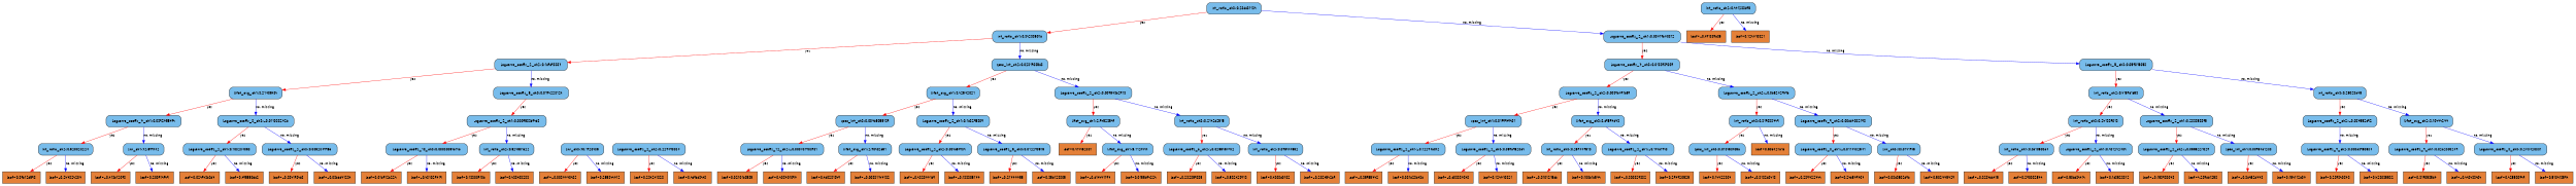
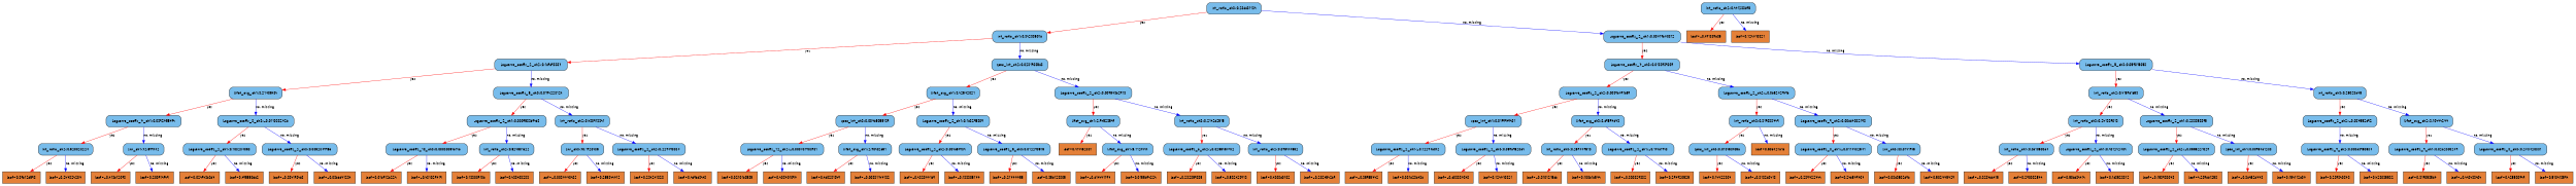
  digraph {
    fontname="Patrick Hand"
    rankdir=TB
    node [fillcolor="#e48038" fontname="Patrick Hand" shape=box style=filled]
    edge [color="#0000FF" fontname="Patrick Hand"]
    n1 [fillcolor="#78bceb" height=0.5 label="int_ratio_ch3<0.236681134" style="filled, rounded" width=2.3264]
    n2 [fillcolor="#78bceb" height=0.5 label="int_ratio_ch1<0.342335016" style="filled, rounded" width=2.3264]
    n3 [fillcolor="#78bceb" height=0.5 label="Laguerre_coeffs_2_ch1<0.00719670812" style="filled, rounded" width=3.2951]
    n4 [fillcolor="#78bceb" height=0.5 label="Laguerre_coeffs_2_ch2<0.169698387" style="filled, rounded" width=3.1076]
    n5 [fillcolor="#78bceb" height=0.5 label="spec_int_ch2<0.0231903568" style="filled, rounded" width=2.4097]
    n6 [fillcolor="#78bceb" height=0.5 label="Laguerre_coeffs_7_ch3<0.0183989089" style="filled, rounded" width=3.2014]
    n7 [fillcolor="#78bceb" height=0.5 label="Laguerre_coeffs_5_ch3<0.059015058" style="filled, rounded" width=3.1076]
    n8 [fillcolor="#78bceb" height=0.5 label="lifet_avg_ch1<3.21705484" style="filled, rounded" width=2.2639]
    n9 [fillcolor="#78bceb" height=0.5 label="Laguerre_coeffs_5_ch3<0.0194228124" style="filled, rounded" width=3.2014]
    n10 [fillcolor="#78bceb" height=0.5 label="lifet_avg_ch1<3.42572021" style="filled, rounded" width=2.2639]
    n11 [fillcolor="#78bceb" height=0.5 label="Laguerre_coeffs_2_ch2<0.00957362913" style="filled, rounded" width=3.2951]
    n12 [fillcolor="#78bceb" height=0.5 label="Laguerre_coeffs_2_ch2<0.00396791659" style="filled, rounded" width=3.2951]
    n13 [fillcolor="#78bceb" height=0.5 label="Laguerre_coeffs_2_ch2<-0.0652729496" style="filled, rounded" width=3.2639]
    n14 [fillcolor="#78bceb" height=0.5 label="int_ratio_ch2<0.415961653" style="filled, rounded" width=2.3264]
    n15 [fillcolor="#78bceb" height=0.5 label="int_ratio_ch3<0.25023675" style="filled, rounded" width=2.2326]
    n16 [fillcolor="#78bceb" height=0.5 label="Laguerre_coeffs_7_ch1<0.0392755494" style="filled, rounded" width=3.2014]
    n17 [fillcolor="#78bceb" height=0.5 label="Laguerre_coeffs_8_ch3<-0.0110382726" style="filled, rounded" width=3.2639]
    n18 [fillcolor="#78bceb" height=0.5 label="Laguerre_coeffs_2_ch1<0.000958369463" style="filled, rounded" width=3.3889]
+   n19 [fillcolor="#78bceb" height=0.5 label="int_ratio_ch2<0.480913341" style="filled, rounded" width=2.3264]
    n20 [fillcolor="#78bceb" height=0.5 label="spec_int_ch3<0.00765055139" style="filled, rounded" width=2.5035]
    n21 [fillcolor="#78bceb" height=0.5 label="Laguerre_coeffs_2_ch1<0.168295309" style="filled, rounded" width=3.1076]
    n22 [fillcolor="#78bceb" height=0.5 label="lifet_avg_ch1<2.94523549" style="filled, rounded" width=2.2639]
    n23 [fillcolor="#78bceb" height=0.5 label="int_ratio_ch3<0.214262515" style="filled, rounded" width=2.3264]
    n24 [fillcolor="#78bceb" height=0.5 label="spec_int_ch1<0.0199949481" style="filled, rounded" width=2.4097]
    n25 [fillcolor="#78bceb" height=0.5 label="lifet_avg_ch3<3.69597673" style="filled, rounded" width=2.2639]
    n26 [fillcolor="#78bceb" height=0.5 label="int_ratio_ch3<0.319038749" style="filled, rounded" width=2.3264]
    n27 [fillcolor="#78bceb" height=0.5 label="Laguerre_coeffs_9_ch2<0.00667802198" style="filled, rounded" width=3.2951]
    n28 [fillcolor="#78bceb" height=0.5 label="int_ratio_ch3<0.241339013" style="filled, rounded" width=2.3264]
    n29 [fillcolor="#78bceb" height=0.5 label="Laguerre_coeffs_2_ch1<0.283858895" style="filled, rounded" width=3.1076]
    n30 [fillcolor="#78bceb" height=0.5 label="Laguerre_coeffs_2_ch2<-0.037552692" style="filled, rounded" width=3.1701]
    n31 [fillcolor="#78bceb" height=0.5 label="lifet_avg_ch2<3.10474277" style="filled, rounded" width=2.2639]
    n32 [fillcolor="#78bceb" height=0.5 label="int_ratio_ch2<0.520023227" style="filled, rounded" width=2.3264]
    n33 [fillcolor="#78bceb" height=0.5 label="snr_ch1<42.599472" style="filled, rounded" width=1.7326]
    n34 [fillcolor="#78bceb" height=0.5 label="Laguerre_coeffs_2_ch1<0.108237058" style="filled, rounded" width=3.1076]
    n35 [fillcolor="#78bceb" height=0.5 label="Laguerre_coeffs_2_ch3<0.0852879956" style="filled, rounded" width=3.2014]
    n36 [fillcolor="#78bceb" height=0.5 label="Laguerre_coeffs_10_ch3<0.000380546146" style="filled, rounded" width=3.4826]
    n37 [fillcolor="#78bceb" height=0.5 label="int_ratio_ch2<0.524501622" style="filled, rounded" width=2.3264]
    n38 [fillcolor="#78bceb" height=0.5 label="snr_ch3<40.1923485" style="filled, rounded" width=1.8264]
    n39 [fillcolor="#78bceb" height=0.5 label="Laguerre_coeffs_2_ch2<0.229790837" style="filled, rounded" width=3.1076]
    n40 [fillcolor="#78bceb" height=0.5 label="Laguerre_coeffs_12_ch2<-0.000781908981" style="filled, rounded" width=3.5451]
    n41 [fillcolor="#78bceb" height=0.5 label="lifet_avg_ch1<2.90402651" style="filled, rounded" width=2.2639]
    n42 [fillcolor="#78bceb" height=0.5 label="Laguerre_coeffs_2_ch2<0.034654934" style="filled, rounded" width=3.1076]
    n43 [fillcolor="#78bceb" height=0.5 label="Laguerre_coeffs_5_ch3<0.012290515" style="filled, rounded" width=3.1076]
    n44 [height=0.5 label="leaf=0.414452881" width=1.6076]
    n45 [fillcolor="#78bceb" height=0.5 label="lifet_avg_ch1<5.1124444" style="filled, rounded" width=2.1701]
    n46 [fillcolor="#78bceb" height=0.5 label="Laguerre_coeffs_6_ch2<-0.0255457442" style="filled, rounded" width=3.2639]
    n47 [fillcolor="#78bceb" height=0.5 label="int_ratio_ch2<0.395447552" style="filled, rounded" width=2.3264]
    n48 [height=0.5 label="leaf=0.396126598" width=1.6076]
    n49 [height=0.5 label="leaf=-0.247824207" width=1.6701]
    n50 [height=0.5 label="leaf=-0.413612098" width=1.6701]
    n51 [height=0.5 label="leaf=0.200914949" width=1.6076]
    n52 [height=0.5 label="leaf=0.0249436367" width=1.7014]
    n53 [height=0.5 label="leaf=0.495550662" width=1.6076]
    n54 [height=0.5 label="leaf=-0.334193468" width=1.6701]
    n55 [height=0.5 label="leaf=-0.0366671234" width=1.7639]
    n56 [height=0.5 label="leaf=0.0169126224" width=1.7014]
    n57 [height=0.5 label="leaf=-0.481029719" width=1.6701]
    n58 [height=0.5 label="leaf=0.133009106" width=1.6076]
    n59 [height=0.5 label="leaf=0.433403283" width=1.6076]
    n60 [height=0.5 label="leaf=-0.0037770432" width=1.7639]
    n61 [height=0.5 label="leaf=0.255844712" width=1.6076]
    n62 [height=0.5 label="leaf=0.234241828" width=1.6076]
    n63 [height=0.5 label="leaf=0.469668448" width=1.6076]
    n64 [height=0.5 label="leaf=0.0210168585" width=1.7014]
    n65 [height=0.5 label="leaf=0.403701097" width=1.6076]
    n66 [height=0.5 label="leaf=0.460281849" width=1.6076]
    n67 [height=0.5 label="leaf=-0.00331147132" width=1.8576]
    n68 [height=0.5 label="leaf=-0.432077169" width=1.6701]
    n69 [height=0.5 label="leaf=-0.133305177" width=1.6701]
    n70 [height=0.5 label="leaf=-0.21777755" width=1.5764]
    n71 [height=0.5 label="leaf=0.356123805" width=1.6076]
    n72 [height=0.5 label="leaf=-0.614471197" width=1.6701]
    n73 [height=0.5 label="leaf=0.0155694224" width=1.7014]
    n74 [height=0.5 label="leaf=-0.232859835" width=1.6701]
    n75 [height=0.5 label="leaf=-0.532423913" width=1.6701]
    n76 [height=0.5 label="leaf=0.430860102" width=1.6076]
    n77 [height=0.5 label="leaf=-0.202454269" width=1.6701]
    n78 [fillcolor="#78bceb" height=0.5 label="Laguerre_coeffs_2_ch1<-0.122976042" style="filled, rounded" width=3.1701]
    n79 [fillcolor="#78bceb" height=0.5 label="Laguerre_coeffs_2_ch3<0.0596952364" style="filled, rounded" width=3.2014]
    n80 [fillcolor="#78bceb" height=0.5 label="int_ratio_ch3<0.259779513" style="filled, rounded" width=2.3264]
    n81 [fillcolor="#78bceb" height=0.5 label="Laguerre_coeffs_2_ch1<-0.14461948" style="filled, rounded" width=3.0764]
    n82 [fillcolor="#78bceb" height=0.5 label="spec_int_ch3<0.0134584056" style="filled, rounded" width=2.4097]
    n83 [height=0.5 label="leaf=0.506721616" width=1.6076]
    n84 [fillcolor="#78bceb" height=0.5 label="Laguerre_coeffs_8_ch1<-0.0117482571" style="filled, rounded" width=3.2639]
    n85 [fillcolor="#78bceb" height=0.5 label="snr_ch3<33.0141945" style="filled, rounded" width=1.8264]
    n86 [fillcolor="#78bceb" height=0.5 label="int_ratio_ch1<0.361050367" style="filled, rounded" width=2.3264]
    n87 [fillcolor="#78bceb" height=0.5 label="Laguerre_coeffs_2_ch1<0.431242704" style="filled, rounded" width=3.1076]
    n88 [fillcolor="#78bceb" height=0.5 label="Laguerre_coeffs_2_ch2<-0.0555221029" style="filled, rounded" width=3.2639]
    n89 [fillcolor="#78bceb" height=0.5 label="spec_int_ch1<0.0095761288" style="filled, rounded" width=2.4097]
    n90 [fillcolor="#78bceb" height=0.5 label="Laguerre_coeffs_9_ch2<0.00863953587" style="filled, rounded" width=3.2951]
    n91 [fillcolor="#78bceb" height=0.5 label="Laguerre_coeffs_9_ch1<0.0262300279" style="filled, rounded" width=3.2014]
    n92 [fillcolor="#78bceb" height=0.5 label="Laguerre_coeffs_3_ch3<0.273720831" style="filled, rounded" width=3.1076]
    n93 [height=0.5 label="leaf=-0.35955742" width=1.5764]
    n94 [height=0.5 label="leaf=0.0816236436" width=1.7014]
    n95 [height=0.5 label="leaf=-0.603337348" width=1.6701]
    n96 [height=0.5 label="leaf=0.124710321" width=1.6076]
    n97 [height=0.5 label="leaf=-0.310121566" width=1.6701]
    n98 [height=0.5 label="leaf=0.100616574" width=1.6076]
    n99 [height=0.5 label="leaf=-0.330829382" width=1.6701]
    n100 [height=0.5 label="leaf=0.297920525" width=1.6076]
    n101 [height=0.5 label="leaf=0.14722307" width=1.5139]
    n102 [height=0.5 label="leaf=-0.318268418" width=1.6701]
    n103 [height=0.5 label="leaf=-0.239722744" width=1.6701]
    n104 [height=0.5 label="leaf=0.246579707" width=1.6076]
    n105 [height=0.5 label="leaf=0.0863502696" width=1.7014]
    n106 [height=0.5 label="leaf=0.502775729" width=1.6076]
    n107 [height=0.5 label="leaf=-0.328466415" width=1.6701]
    n108 [height=0.5 label="leaf=0.290082574" width=1.6076]
    n109 [height=0.5 label="leaf=0.506634414" width=1.6076]
    n110 [height=0.5 label="leaf=0.168523312" width=1.6076]
    n111 [height=0.5 label="leaf=-0.153933078" width=1.6701]
    n112 [height=0.5 label="leaf=4.289661258" width=1.6076]
    n113 [height=0.5 label="leaf=-0.364526778" width=1.6701]
    n114 [height=0.5 label="leaf=0.154112607" width=1.6076]
    n115 [fillcolor="#78bceb" height=0.5 label="int_ratio_ch2<0.441233695" style="filled, rounded" width=2.3264]
    n116 [height=0.5 label="leaf=-0.491889685" width=1.6701]
    n117 [height=0.5 label="leaf=0.124710321" width=1.6076]
    n118 [height=0.5 label="leaf=0.239840373" width=1.6076]
    n119 [height=0.5 label="leaf=0.423035532" width=1.6076]
    n120 [height=0.5 label="leaf=0.319058567" width=1.6076]
    n121 [height=0.5 label="leaf=-0.443433404" width=1.6701]
    n122 [height=0.5 label="leaf=0.425580949" width=1.6076]
    n123 [height=0.5 label="leaf=0.510418594" width=1.6076]
    n1 -> n2 [color="#FF0000" label=yes]
    n1 -> n3 [label="no, missing"]
    n2 -> n4 [color="#FF0000" label=yes]
    n2 -> n5 [label="no, missing"]
    n3 -> n6 [color="#FF0000" label=yes]
    n3 -> n7 [label="no, missing"]
    n4 -> n8 [color="#FF0000" label=yes]
    n4 -> n9 [label="no, missing"]
    n5 -> n10 [color="#FF0000" label=yes]
    n5 -> n11 [label="no, missing"]
    n6 -> n12 [color="#FF0000" label=yes]
    n6 -> n13 [label="no, missing"]
    n7 -> n14 [color="#FF0000" label=yes]
    n7 -> n15 [label="no, missing"]
    n8 -> n16 [color="#FF0000" label=yes]
    n8 -> n17 [label="no, missing"]
    n9 -> n18 [color="#FF0000" label=yes]
+   n9 -> n19 [label="no, missing"]
    n10 -> n20 [color="#FF0000" label=yes]
    n10 -> n21 [label="no, missing"]
    n11 -> n22 [color="#FF0000" label=yes]
    n11 -> n23 [label="no, missing"]
    n12 -> n24 [color="#FF0000" label=yes]
    n12 -> n25 [label="no, missing"]
    n13 -> n26 [color="#FF0000" label=yes]
    n13 -> n27 [label="no, missing"]
    n14 -> n28 [color="#FF0000" label=yes]
    n14 -> n29 [label="no, missing"]
    n15 -> n30 [color="#FF0000" label=yes]
    n15 -> n31 [label="no, missing"]
    n16 -> n32 [color="#FF0000" label=yes]
    n16 -> n33 [label="no, missing"]
    n17 -> n34 [color="#FF0000" label=yes]
    n17 -> n35 [label="no, missing"]
    n18 -> n36 [color="#FF0000" label=yes]
    n18 -> n37 [label="no, missing"]
+   n19 -> n38 [color="#FF0000" label=yes]
+   n19 -> n39 [label="no, missing"]
    n20 -> n40 [color="#FF0000" label=yes]
    n20 -> n41 [label="no, missing"]
    n21 -> n42 [color="#FF0000" label=yes]
    n21 -> n43 [label="no, missing"]
    n22 -> n44 [color="#FF0000" label=yes]
    n22 -> n45 [label="no, missing"]
    n23 -> n46 [color="#FF0000" label=yes]
    n23 -> n47 [label="no, missing"]
    n24 -> n78 [color="#FF0000" label=yes]
    n24 -> n79 [label="no, missing"]
    n25 -> n80 [color="#FF0000" label=yes]
    n25 -> n81 [label="no, missing"]
    n26 -> n82 [color="#FF0000" label=yes]
    n26 -> n83 [label="no, missing"]
    n27 -> n84 [color="#FF0000" label=yes]
    n27 -> n85 [label="no, missing"]
    n28 -> n86 [color="#FF0000" label=yes]
    n28 -> n87 [label="no, missing"]
    n29 -> n88 [color="#FF0000" label=yes]
    n29 -> n89 [label="no, missing"]
    n30 -> n90 [label="no, missing"]
    n31 -> n91 [color="#FF0000" label=yes]
    n31 -> n92 [label="no, missing"]
    n32 -> n48 [color="#FF0000" label=yes]
    n32 -> n49 [label="no, missing"]
    n33 -> n50 [color="#FF0000" label=yes]
    n33 -> n51 [label="no, missing"]
    n34 -> n52 [color="#FF0000" label=yes]
    n34 -> n53 [label="no, missing"]
    n35 -> n54 [color="#FF0000" label=yes]
    n35 -> n55 [label="no, missing"]
    n36 -> n56 [color="#FF0000" label=yes]
    n36 -> n57 [label="no, missing"]
    n37 -> n58 [color="#FF0000" label=yes]
    n37 -> n59 [label="no, missing"]
    n38 -> n60 [color="#FF0000" label=yes]
    n38 -> n61 [label="no, missing"]
    n39 -> n62 [color="#FF0000" label=yes]
    n39 -> n63 [label="no, missing"]
    n40 -> n64 [color="#FF0000" label=yes]
    n40 -> n65 [label="no, missing"]
    n41 -> n66 [color="#FF0000" label=yes]
    n41 -> n67 [label="no, missing"]
    n42 -> n68 [color="#FF0000" label=yes]
    n42 -> n69 [label="no, missing"]
    n43 -> n70 [color="#FF0000" label=yes]
    n43 -> n71 [label="no, missing"]
    n45 -> n72 [color="#FF0000" label=yes]
    n45 -> n73 [label="no, missing"]
    n46 -> n74 [color="#FF0000" label=yes]
    n46 -> n75 [label="no, missing"]
    n47 -> n76 [color="#FF0000" label=yes]
    n47 -> n77 [label="no, missing"]
    n78 -> n93 [color="#FF0000" label=yes]
    n78 -> n94 [label="no, missing"]
    n79 -> n95 [color="#FF0000" label=yes]
    n79 -> n96 [label="no, missing"]
    n80 -> n97 [color="#FF0000" label=yes]
    n80 -> n98 [label="no, missing"]
    n81 -> n99 [color="#FF0000" label=yes]
    n81 -> n100 [label="no, missing"]
    n82 -> n101 [color="#FF0000" label=yes]
    n82 -> n102 [label="no, missing"]
    n84 -> n103 [color="#FF0000" label=yes]
    n84 -> n104 [label="no, missing"]
    n85 -> n105 [color="#FF0000" label=yes]
    n85 -> n106 [label="no, missing"]
    n86 -> n107 [color="#FF0000" label=yes]
    n86 -> n108 [label="no, missing"]
    n87 -> n109 [color="#FF0000" label=yes]
    n87 -> n110 [label="no, missing"]
    n88 -> n111 [color="#FF0000" label=yes]
    n88 -> n112 [label="no, missing"]
    n89 -> n113 [color="#FF0000" label=yes]
    n89 -> n114 [label="no, missing"]
    n90 -> n118 [color="#FF0000" label=yes]
    n90 -> n119 [label="no, missing"]
    n91 -> n120 [color="#FF0000" label=yes]
    n91 -> n121 [label="no, missing"]
    n92 -> n122 [color="#FF0000" label=yes]
    n92 -> n123 [label="no, missing"]
    n115 -> n116 [color="#FF0000" label=yes]
    n115 -> n117 [label="no, missing"]
  }
